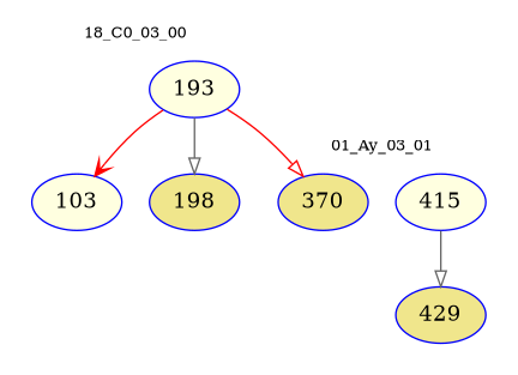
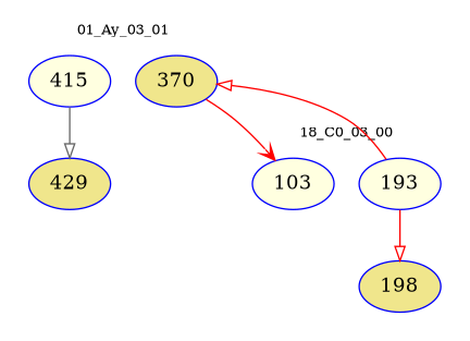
  digraph {
    node [color=blue fillcolor=lightyellow style=filled]
    edge [arrowhead=onormal color=gray40]
    n1 [label=415]
    n2 [fillcolor=khaki label=370]
    n3 [fillcolor=khaki label=429]
    n4 [label=193]
    n5 [label=103]
    n6 [fillcolor=khaki label=198]
    subgraph cluster_1 {
      color=white
      fontsize=10
      label="01_Ay_03_01"
      n1
      n2
      n3
    }
    subgraph cluster_2 {
      color=white
      fontsize=10
      label="18_C0_03_00"
      n4
      n5
      n6
    }
    n1 -> n3
    n4 -> n2 [color=red]
-   n4 -> n5 [arrowhead=vee color=red]
-   n4 -> n6
+   n2 -> n5 [arrowhead=vee color=red]
+   n4 -> n6 [color=red]
  }
